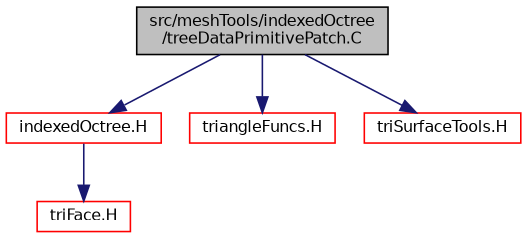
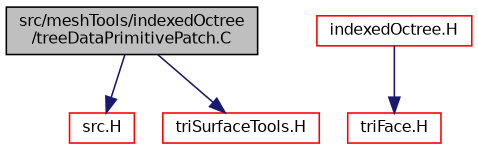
  digraph {
    node [color=red fontname=Helvetica fontsize=10 shape=record]
    edge [color=midnightblue fontname=Helvetica fontsize=10 labelfontname=Helvetica labelfontsize=10 style=solid]
    n1 [color=black fillcolor=grey75 fontcolor=black height=0.2 label="src/meshTools/indexedOctree\l/treeDataPrimitivePatch.C" style=filled width=0.4]
    n2 [height=0.2 label="indexedOctree.H" width=0.4]
-   n3 [height=0.2 label="triangleFuncs.H" width=0.4]
+   n3 [height=0.2 label="src.H" width=0.4]
    n4 [height=0.2 label="triSurfaceTools.H" width=0.4]
    n5 [height=0.2 label="triFace.H" width=0.4]
-   n1 -> n2
    n1 -> n3
    n1 -> n4
    n2 -> n5
  }
